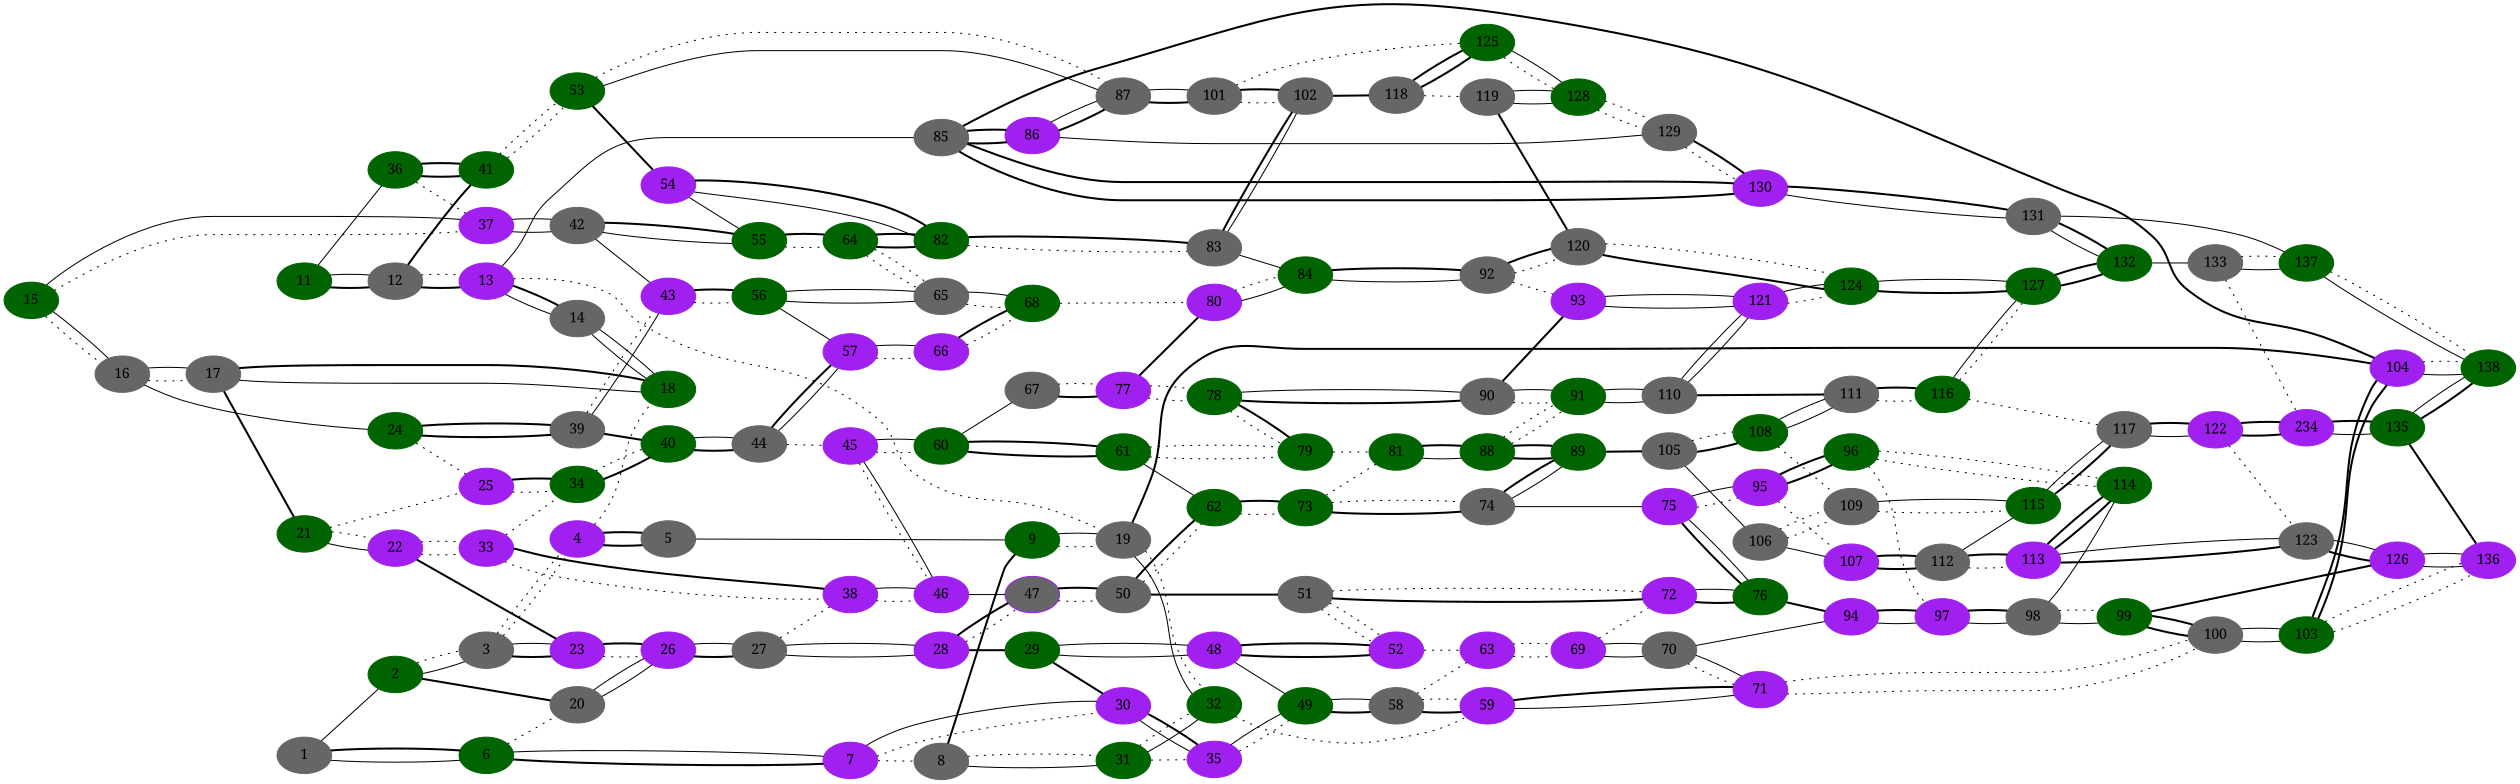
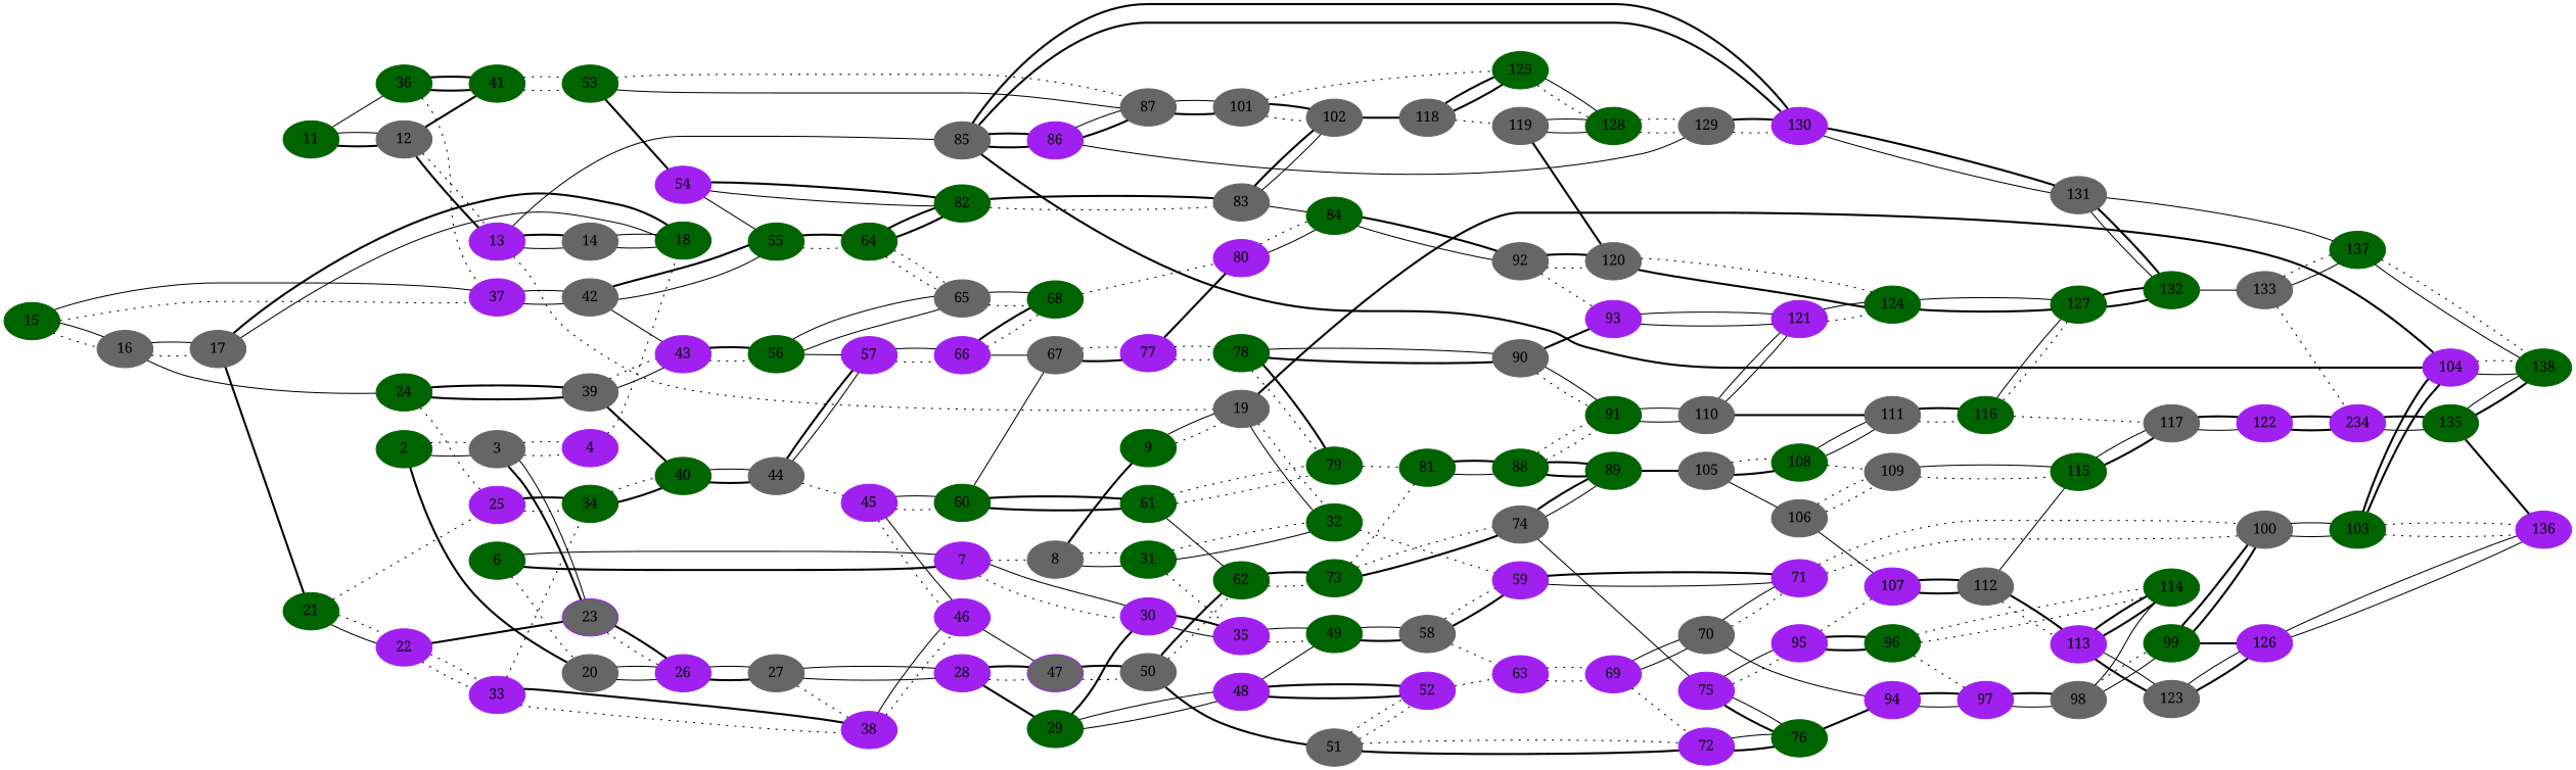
  graph {
    fontname="Noto Serif"
    rankdir=LR
    node [color=darkgreen fontname="Noto Serif" style=filled]
    edge [fontname="Noto Serif" style=solid]
-   1 [color=gray40]
    2
    6
    3 [color=gray40]
    20 [color=gray40]
    7 [color=purple]
    4 [color=purple]
-   23 [color=purple]
+   23 [color=purple fillcolor=gray40]
    26 [color=purple]
-   5 [color=gray40]
    18
    9
    19 [color=gray40]
    8 [color=gray40]
    30 [color=purple]
    31
    35 [color=purple]
    32
    104 [color=purple]
    12 [color=gray40]
    11
    36
    16 [color=gray40]
    15
    37 [color=purple]
    13 [color=purple]
    41
    14 [color=gray40]
    85 [color=gray40]
    53
    86 [color=purple]
    130 [color=purple]
    17 [color=gray40]
    24
    42 [color=gray40]
    21
    25 [color=purple]
    39 [color=gray40]
    22 [color=purple]
    59 [color=purple]
    138
    27 [color=gray40]
    33 [color=purple]
    34
    38 [color=purple]
    40
    43 [color=purple]
    28 [color=purple]
    29
    47 [color=purple fillcolor=gray40]
    46 [color=purple]
    48 [color=purple]
    50 [color=gray40]
    49
    52 [color=purple]
    71 [color=purple]
    44 [color=gray40]
    58 [color=gray40]
    55
    56
    45 [color=purple]
    57 [color=purple]
    54 [color=purple]
    87 [color=gray40]
    64
    65 [color=gray40]
    60
    66 [color=purple]
    61
    67 [color=gray40]
    51 [color=gray40]
    62
    63 [color=purple]
    72 [color=purple]
    73
    76
    69 [color=purple]
    82
    101 [color=gray40]
    83 [color=gray40]
    68
    100 [color=gray40]
    79
    77 [color=purple]
    81
    74 [color=gray40]
    70 [color=gray40]
    80 [color=purple]
    78
    84
    94 [color=purple]
    97 [color=purple]
    103
    75 [color=purple]
    89
    88
    95 [color=purple]
    105 [color=gray40]
    96
    107 [color=purple]
    90 [color=gray40]
    91
    93 [color=purple]
    92 [color=gray40]
    102 [color=gray40]
    118 [color=gray40]
    120 [color=gray40]
    129 [color=gray40]
    131 [color=gray40]
    125
    110 [color=gray40]
    106 [color=gray40]
    108
    121 [color=purple]
    111 [color=gray40]
    124
    98 [color=gray40]
    114
    112 [color=gray40]
    99
    126 [color=purple]
    136 [color=purple]
    128
    119 [color=gray40]
    109 [color=gray40]
    115
    113 [color=purple]
    116
    117 [color=gray40]
    127
    123 [color=gray40]
    122 [color=purple]
    132
    n134 [color=purple label=234]
    135
    133 [color=gray40]
    137
-   1 -- 2
-   1 -- 6
-   1 -- 6 [style=bold]
    2 -- 3
    2 -- 3 [style=dotted]
    2 -- 20 [style=bold]
    6 -- 20 [style=dotted]
    6 -- 7 [style=bold]
    6 -- 7
    3 -- 4 [style=dotted]
    3 -- 4 [style=dotted]
    3 -- 23 [style=bold]
    3 -- 23
    20 -- 26
    20 -- 26
    7 -- 8 [style=dotted]
    7 -- 30 [style=dotted]
    7 -- 30
-   4 -- 5 [style=bold]
-   4 -- 5 [style=bold]
    4 -- 18 [style=dotted]
    23 -- 26 [style=dotted]
    23 -- 26 [style=bold]
    26 -- 27 [style=bold]
    26 -- 27
-   5 -- 9
    9 -- 19 [style=dotted]
    9 -- 19
    19 -- 32
    19 -- 32 [style=dotted]
    19 -- 104 [style=bold]
    8 -- 9 [style=bold]
    8 -- 31
    8 -- 31 [style=dotted]
    30 -- 35
    30 -- 35 [style=bold]
    31 -- 35 [style=dotted]
    31 -- 32
    31 -- 32 [style=dotted]
    35 -- 49 [style=dotted]
    35 -- 49
    32 -- 59 [style=dotted]
    104 -- 138
    104 -- 138 [style=dotted]
    12 -- 13 [style=bold]
    12 -- 13 [style=dotted]
    12 -- 41 [style=bold]
    11 -- 12 [style=bold]
    11 -- 12
    11 -- 36
    36 -- 37 [style=dotted]
    36 -- 41 [style=bold]
    36 -- 41 [style=bold]
    16 -- 17 [style=dotted]
    16 -- 17
    16 -- 24
    15 -- 16 [style=dotted]
    15 -- 16
    15 -- 37 [style=dotted]
    15 -- 37
    37 -- 42
    37 -- 42
    13 -- 19 [style=dotted]
    13 -- 14
    13 -- 14 [style=bold]
    13 -- 85
    41 -- 53 [style=dotted]
    41 -- 53 [style=dotted]
    14 -- 18
    14 -- 18
    85 -- 104 [style=bold]
    85 -- 86 [style=bold]
    85 -- 86 [style=bold]
    85 -- 130 [style=bold]
    85 -- 130 [style=bold]
    53 -- 54 [style=bold]
    53 -- 87
    53 -- 87 [style=dotted]
    86 -- 87 [style=bold]
    86 -- 87
    86 -- 129
    130 -- 131
    130 -- 131 [style=bold]
    17 -- 18
    17 -- 18 [style=bold]
    17 -- 21 [style=bold]
    24 -- 25 [style=dotted]
    24 -- 39 [style=bold]
    24 -- 39 [style=bold]
    42 -- 43
    42 -- 55
    42 -- 55 [style=bold]
    21 -- 25 [style=dotted]
    21 -- 22
    21 -- 22 [style=dotted]
    25 -- 34 [style=dotted]
    25 -- 34 [style=bold]
    39 -- 40 [style=bold]
    39 -- 43
    39 -- 43 [style=dotted]
    22 -- 23 [style=bold]
    22 -- 33 [style=dotted]
    22 -- 33 [style=dotted]
    59 -- 71
    59 -- 71 [style=bold]
    27 -- 38 [style=dotted]
    27 -- 28
    27 -- 28
    33 -- 34 [style=dotted]
    33 -- 38 [style=dotted]
    33 -- 38 [style=bold]
    34 -- 40 [style=bold]
    34 -- 40 [style=dotted]
    38 -- 46 [style=dotted]
    38 -- 46
    40 -- 44 [style=bold]
    40 -- 44
    43 -- 56 [style=dotted]
    43 -- 56 [style=bold]
    28 -- 29 [style=bold]
    28 -- 47 [style=dotted]
    28 -- 47 [style=bold]
    29 -- 30 [style=bold]
    29 -- 48
    29 -- 48
    47 -- 50 [style=dotted]
    47 -- 50 [style=bold]
    46 -- 47
    48 -- 49
    48 -- 52 [style=bold]
    48 -- 52 [style=bold]
    50 -- 51 [style=bold]
    50 -- 62 [style=dotted]
    50 -- 62 [style=bold]
    49 -- 58 [style=bold]
    49 -- 58
    52 -- 63 [style=dotted]
    71 -- 100 [style=dotted]
    71 -- 100 [style=dotted]
    44 -- 45 [style=dotted]
    44 -- 57
    44 -- 57 [style=bold]
    58 -- 59 [style=bold]
    58 -- 59 [style=dotted]
    58 -- 63 [style=dotted]
    55 -- 64 [style=dotted]
    55 -- 64 [style=bold]
    56 -- 57
    56 -- 65
    56 -- 65
    45 -- 46 [style=dotted]
    45 -- 46
    45 -- 60 [style=dotted]
    45 -- 60
    57 -- 66 [style=dotted]
    57 -- 66
    54 -- 55
    54 -- 82
    54 -- 82 [style=bold]
    87 -- 101 [style=bold]
    87 -- 101
    64 -- 65 [style=dotted]
    64 -- 65 [style=dotted]
    64 -- 82 [style=bold]
    64 -- 82 [style=bold]
    65 -- 68 [style=dotted]
    65 -- 68
    60 -- 61 [style=bold]
    60 -- 61 [style=bold]
    60 -- 67
+   66 -- 67
    66 -- 68 [style=dotted]
    66 -- 68 [style=bold]
    61 -- 62
    61 -- 79 [style=dotted]
    61 -- 79 [style=dotted]
    67 -- 77 [style=bold]
    67 -- 77 [style=dotted]
    51 -- 52 [style=dotted]
    51 -- 52 [style=dotted]
    51 -- 72 [style=bold]
    51 -- 72 [style=dotted]
    62 -- 73 [style=dotted]
    62 -- 73 [style=bold]
    63 -- 69 [style=dotted]
    63 -- 69 [style=dotted]
    72 -- 76 [style=bold]
    72 -- 76
    73 -- 81 [style=dotted]
    73 -- 74 [style=bold]
    73 -- 74 [style=dotted]
    76 -- 94 [style=bold]
    69 -- 72 [style=dotted]
    69 -- 70
    69 -- 70
    82 -- 83 [style=dotted]
    82 -- 83 [style=bold]
    101 -- 102 [style=dotted]
    101 -- 102 [style=bold]
    101 -- 125 [style=dotted]
    83 -- 84
    83 -- 102
    83 -- 102 [style=bold]
    68 -- 80 [style=dotted]
    100 -- 103
    100 -- 103
    79 -- 81 [style=dotted]
    77 -- 80 [style=bold]
    77 -- 78 [style=dotted]
    77 -- 78 [style=dotted]
    81 -- 88
    81 -- 88 [style=bold]
    74 -- 75
    74 -- 89
    74 -- 89 [style=bold]
    70 -- 71 [style=dotted]
    70 -- 71
    70 -- 94
    80 -- 84
    80 -- 84 [style=dotted]
    78 -- 79 [style=dotted]
    78 -- 79 [style=bold]
    78 -- 90 [style=bold]
    78 -- 90
    84 -- 92
    84 -- 92 [style=bold]
    94 -- 97
    94 -- 97 [style=bold]
    97 -- 98
    97 -- 98 [style=bold]
    103 -- 104 [style=bold]
    103 -- 104 [style=bold]
    103 -- 136 [style=dotted]
    103 -- 136 [style=dotted]
    75 -- 76 [style=bold]
    75 -- 76
    75 -- 95 [style=dotted]
    75 -- 95
    89 -- 105 [style=bold]
    88 -- 89 [style=bold]
    88 -- 89 [style=bold]
    88 -- 91 [style=dotted]
    88 -- 91 [style=dotted]
    95 -- 96 [style=bold]
    95 -- 96 [style=bold]
    95 -- 107 [style=dotted]
    105 -- 106
    105 -- 108 [style=bold]
    105 -- 108 [style=dotted]
    96 -- 97 [style=dotted]
    96 -- 114 [style=dotted]
    96 -- 114 [style=dotted]
    107 -- 112 [style=bold]
    107 -- 112 [style=bold]
    90 -- 91 [style=dotted]
    90 -- 91
    90 -- 93 [style=bold]
    91 -- 110
    91 -- 110
    93 -- 121
    93 -- 121
    92 -- 93 [style=dotted]
    92 -- 120 [style=dotted]
    92 -- 120 [style=bold]
    102 -- 118 [style=bold]
    118 -- 125 [style=bold]
    118 -- 125 [style=bold]
    118 -- 119 [style=dotted]
    120 -- 124 [style=bold]
    120 -- 124 [style=dotted]
    129 -- 130 [style=dotted]
    129 -- 130 [style=bold]
    131 -- 132
    131 -- 132 [style=bold]
    131 -- 137
    125 -- 128 [style=dotted]
    125 -- 128
    110 -- 121
    110 -- 121
    110 -- 111 [style=bold]
    106 -- 107
    106 -- 109 [style=dotted]
    106 -- 109 [style=dotted]
    108 -- 111
    108 -- 111
    108 -- 109 [style=dotted]
    121 -- 124 [style=dotted]
    121 -- 124
    111 -- 116 [style=dotted]
    111 -- 116 [style=bold]
    124 -- 127 [style=bold]
    124 -- 127
    98 -- 114
    98 -- 99
    98 -- 99 [style=dotted]
    112 -- 115
    112 -- 113 [style=dotted]
    112 -- 113 [style=bold]
    99 -- 100 [style=bold]
    99 -- 100 [style=bold]
    99 -- 126 [style=bold]
    126 -- 136
    126 -- 136
    128 -- 129 [style=dotted]
    128 -- 129 [style=dotted]
    119 -- 120 [style=bold]
    119 -- 128
    119 -- 128
    109 -- 115 [style=dotted]
    109 -- 115
    115 -- 117 [style=bold]
    115 -- 117
    113 -- 114 [style=bold]
    113 -- 114 [style=bold]
    113 -- 123 [style=bold]
    113 -- 123
    116 -- 117 [style=dotted]
    116 -- 127 [style=dotted]
    116 -- 127
    117 -- 122
    117 -- 122 [style=bold]
    127 -- 132 [style=bold]
    127 -- 132 [style=bold]
    123 -- 126 [style=bold]
    123 -- 126
-   122 -- 123 [style=dotted]
    122 -- n134 [style=bold]
    122 -- n134 [style=bold]
    132 -- 133
    n134 -- 135
    n134 -- 135 [style=bold]
    135 -- 138 [style=bold]
    135 -- 138
    135 -- 136 [style=bold]
    133 -- n134 [style=dotted]
    133 -- 137
    133 -- 137 [style=dotted]
    137 -- 138
    137 -- 138 [style=dotted]
  }
